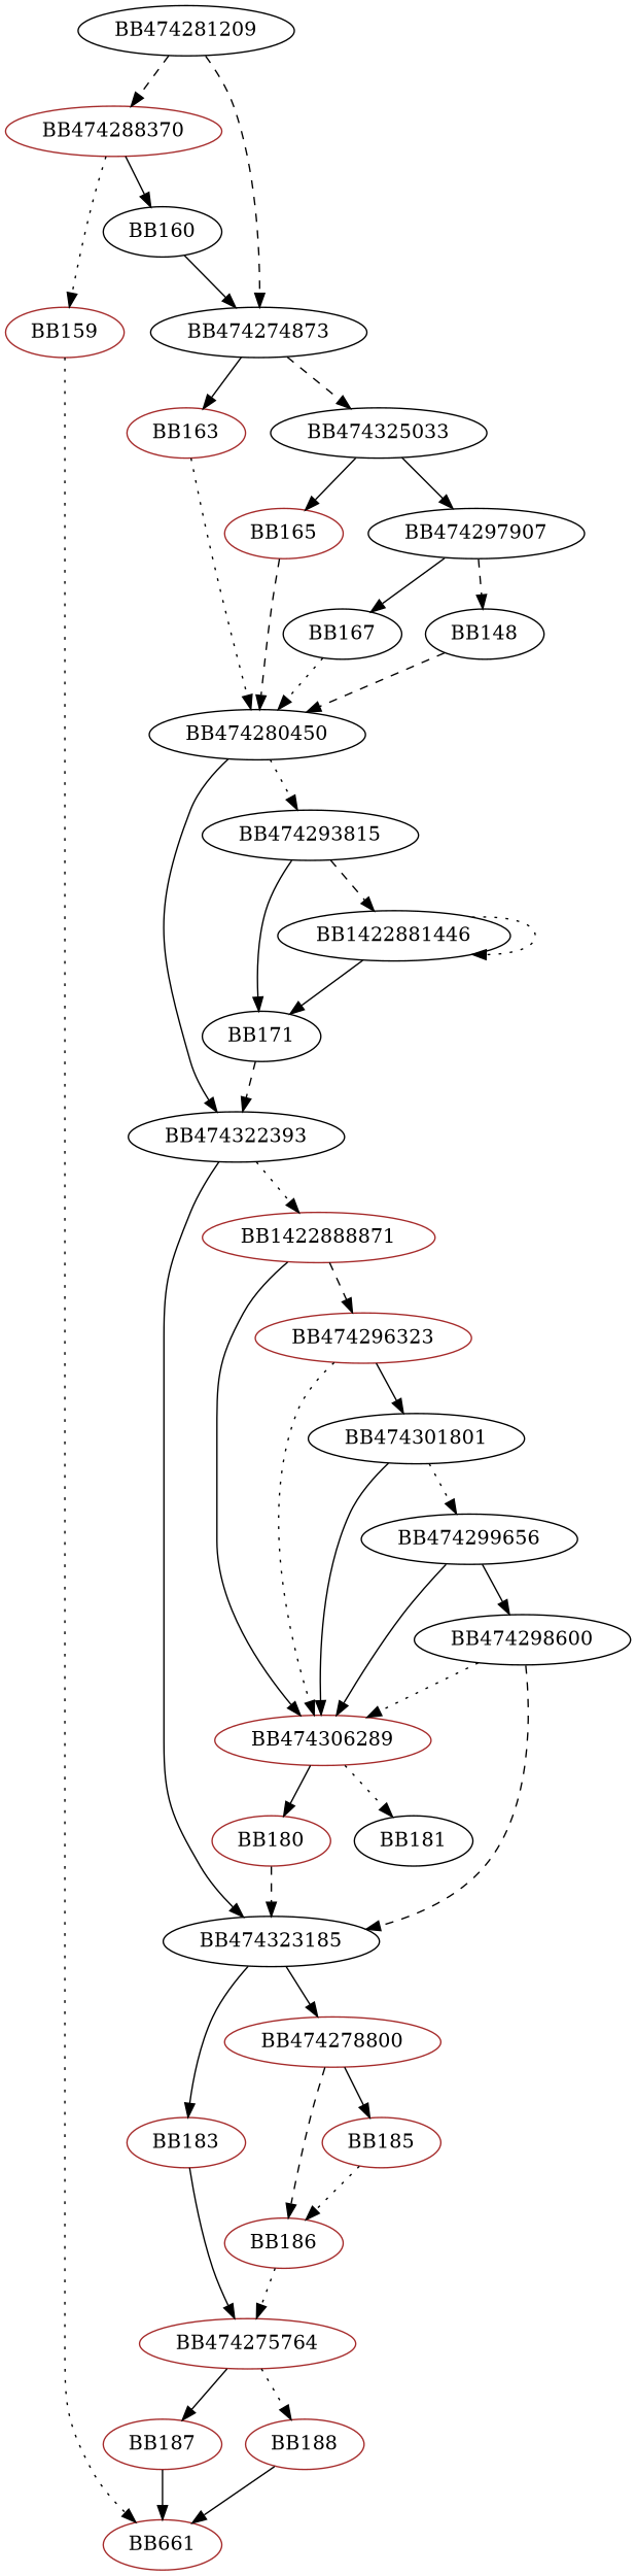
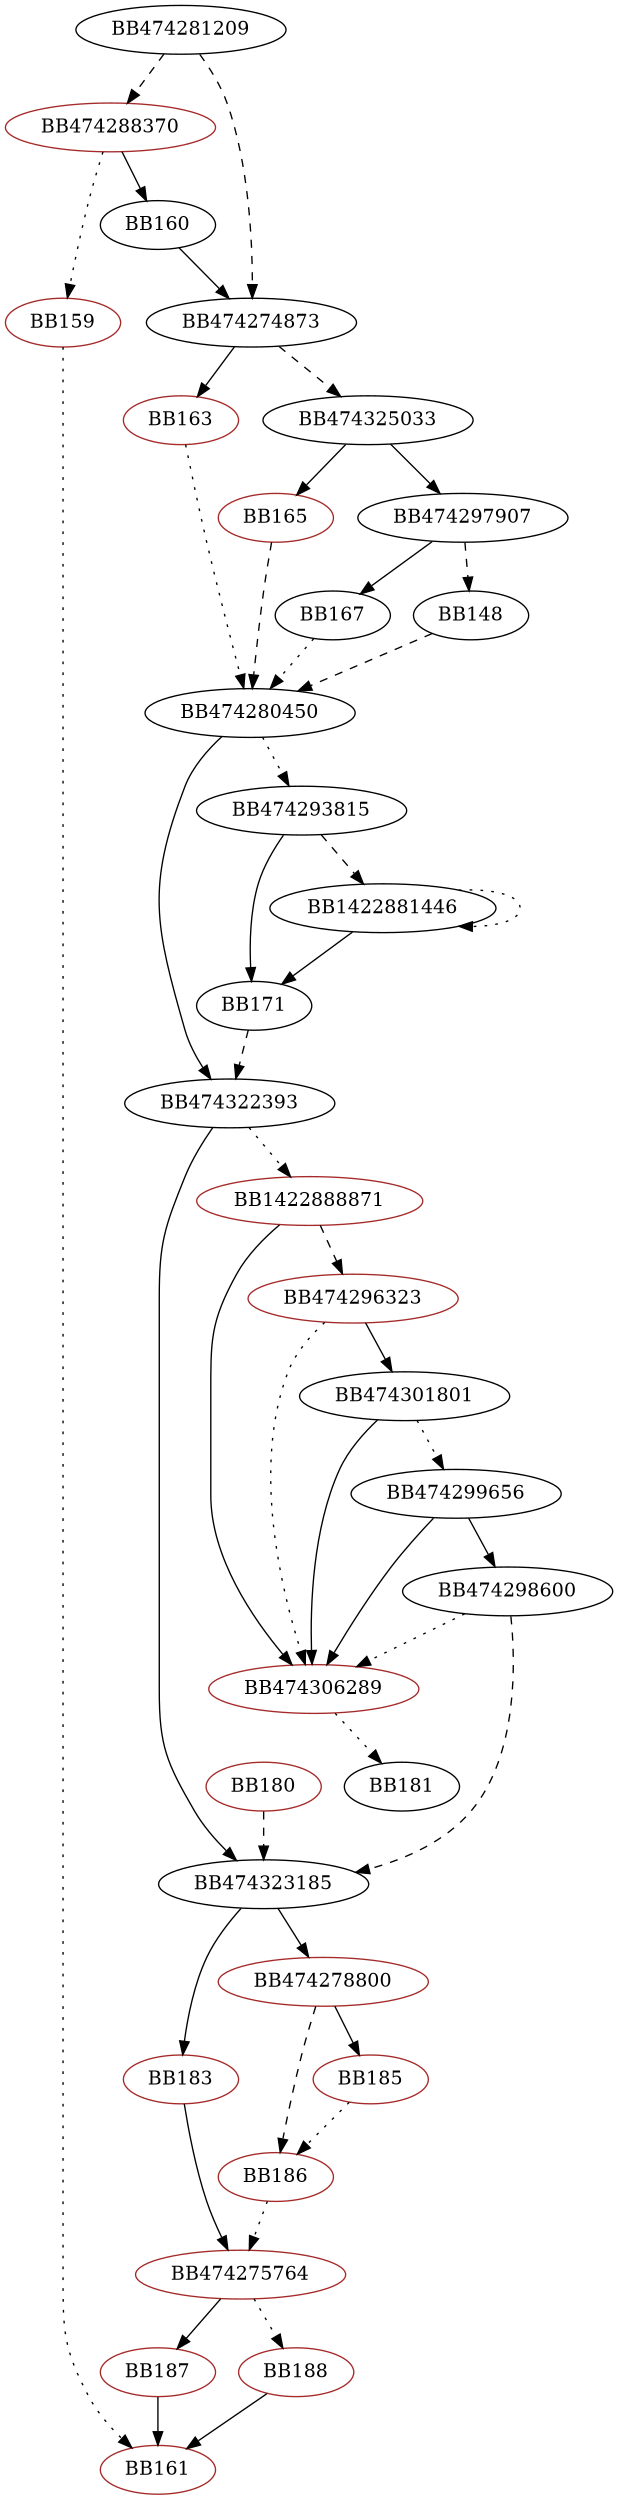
  digraph {
    node [color=black]
    edge [style=solid]
    BB474281209
    BB474274873
    BB474288370 [color=brown]
    BB474325033
    BB163 [color=brown]
    BB159 [color=brown]
    BB160
    BB474297907
    BB165 [color=brown]
    BB474280450
-   BB161 [color=brown label=BB661]
+   BB161 [color=brown]
    BB167
    n13 [label=BB148]
    BB474293815
    BB474322393
    BB171
    BB1422881446
    BB474323185
    BB1422888871 [color=brown]
    BB474278800 [color=brown]
    BB183 [color=brown]
    BB474296323 [color=brown]
    BB474306289 [color=brown]
    BB185 [color=brown]
    BB186 [color=brown]
    BB474275764 [color=brown]
    BB474301801
    BB180 [color=brown]
    BB181
    BB474299656
    BB474298600
    BB187 [color=brown]
    BB188 [color=brown]
    BB474281209 -> BB474274873 [style=dashed]
    BB474281209 -> BB474288370 [style=dashed]
    BB474274873 -> BB474325033 [style=dashed]
    BB474274873 -> BB163
    BB474288370 -> BB159 [style=dotted]
    BB474288370 -> BB160
    BB474325033 -> BB474297907
    BB474325033 -> BB165
    BB163 -> BB474280450 [style=dotted]
    BB159 -> BB161 [style=dotted]
    BB160 -> BB474274873
    BB474297907 -> BB167
    BB474297907 -> n13 [style=dashed]
    BB165 -> BB474280450 [style=dashed]
    BB474280450 -> BB474293815 [style=dotted]
    BB474280450 -> BB474322393
    BB167 -> BB474280450 [style=dotted]
    n13 -> BB474280450 [style=dashed]
    BB474293815 -> BB171
    BB474293815 -> BB1422881446 [style=dashed]
    BB474322393 -> BB474323185
    BB474322393 -> BB1422888871 [style=dotted]
    BB171 -> BB474322393 [style=dashed]
    BB1422881446 -> BB171
    BB1422881446 -> BB1422881446 [style=dotted]
    BB474323185 -> BB474278800
    BB474323185 -> BB183
    BB1422888871 -> BB474296323 [style=dashed]
    BB1422888871 -> BB474306289
    BB474278800 -> BB185
    BB474278800 -> BB186 [style=dashed]
    BB183 -> BB474275764
    BB474296323 -> BB474306289 [style=dotted]
    BB474296323 -> BB474301801
-   BB474306289 -> BB180
    BB474306289 -> BB181 [style=dotted]
    BB185 -> BB186 [style=dotted]
    BB186 -> BB474275764 [style=dotted]
    BB474275764 -> BB187
    BB474275764 -> BB188 [style=dotted]
    BB474301801 -> BB474306289
    BB474301801 -> BB474299656 [style=dotted]
    BB180 -> BB474323185 [style=dashed]
    BB474299656 -> BB474306289
    BB474299656 -> BB474298600
    BB474298600 -> BB474323185 [style=dashed]
    BB474298600 -> BB474306289 [style=dotted]
    BB187 -> BB161
    BB188 -> BB161
  }
